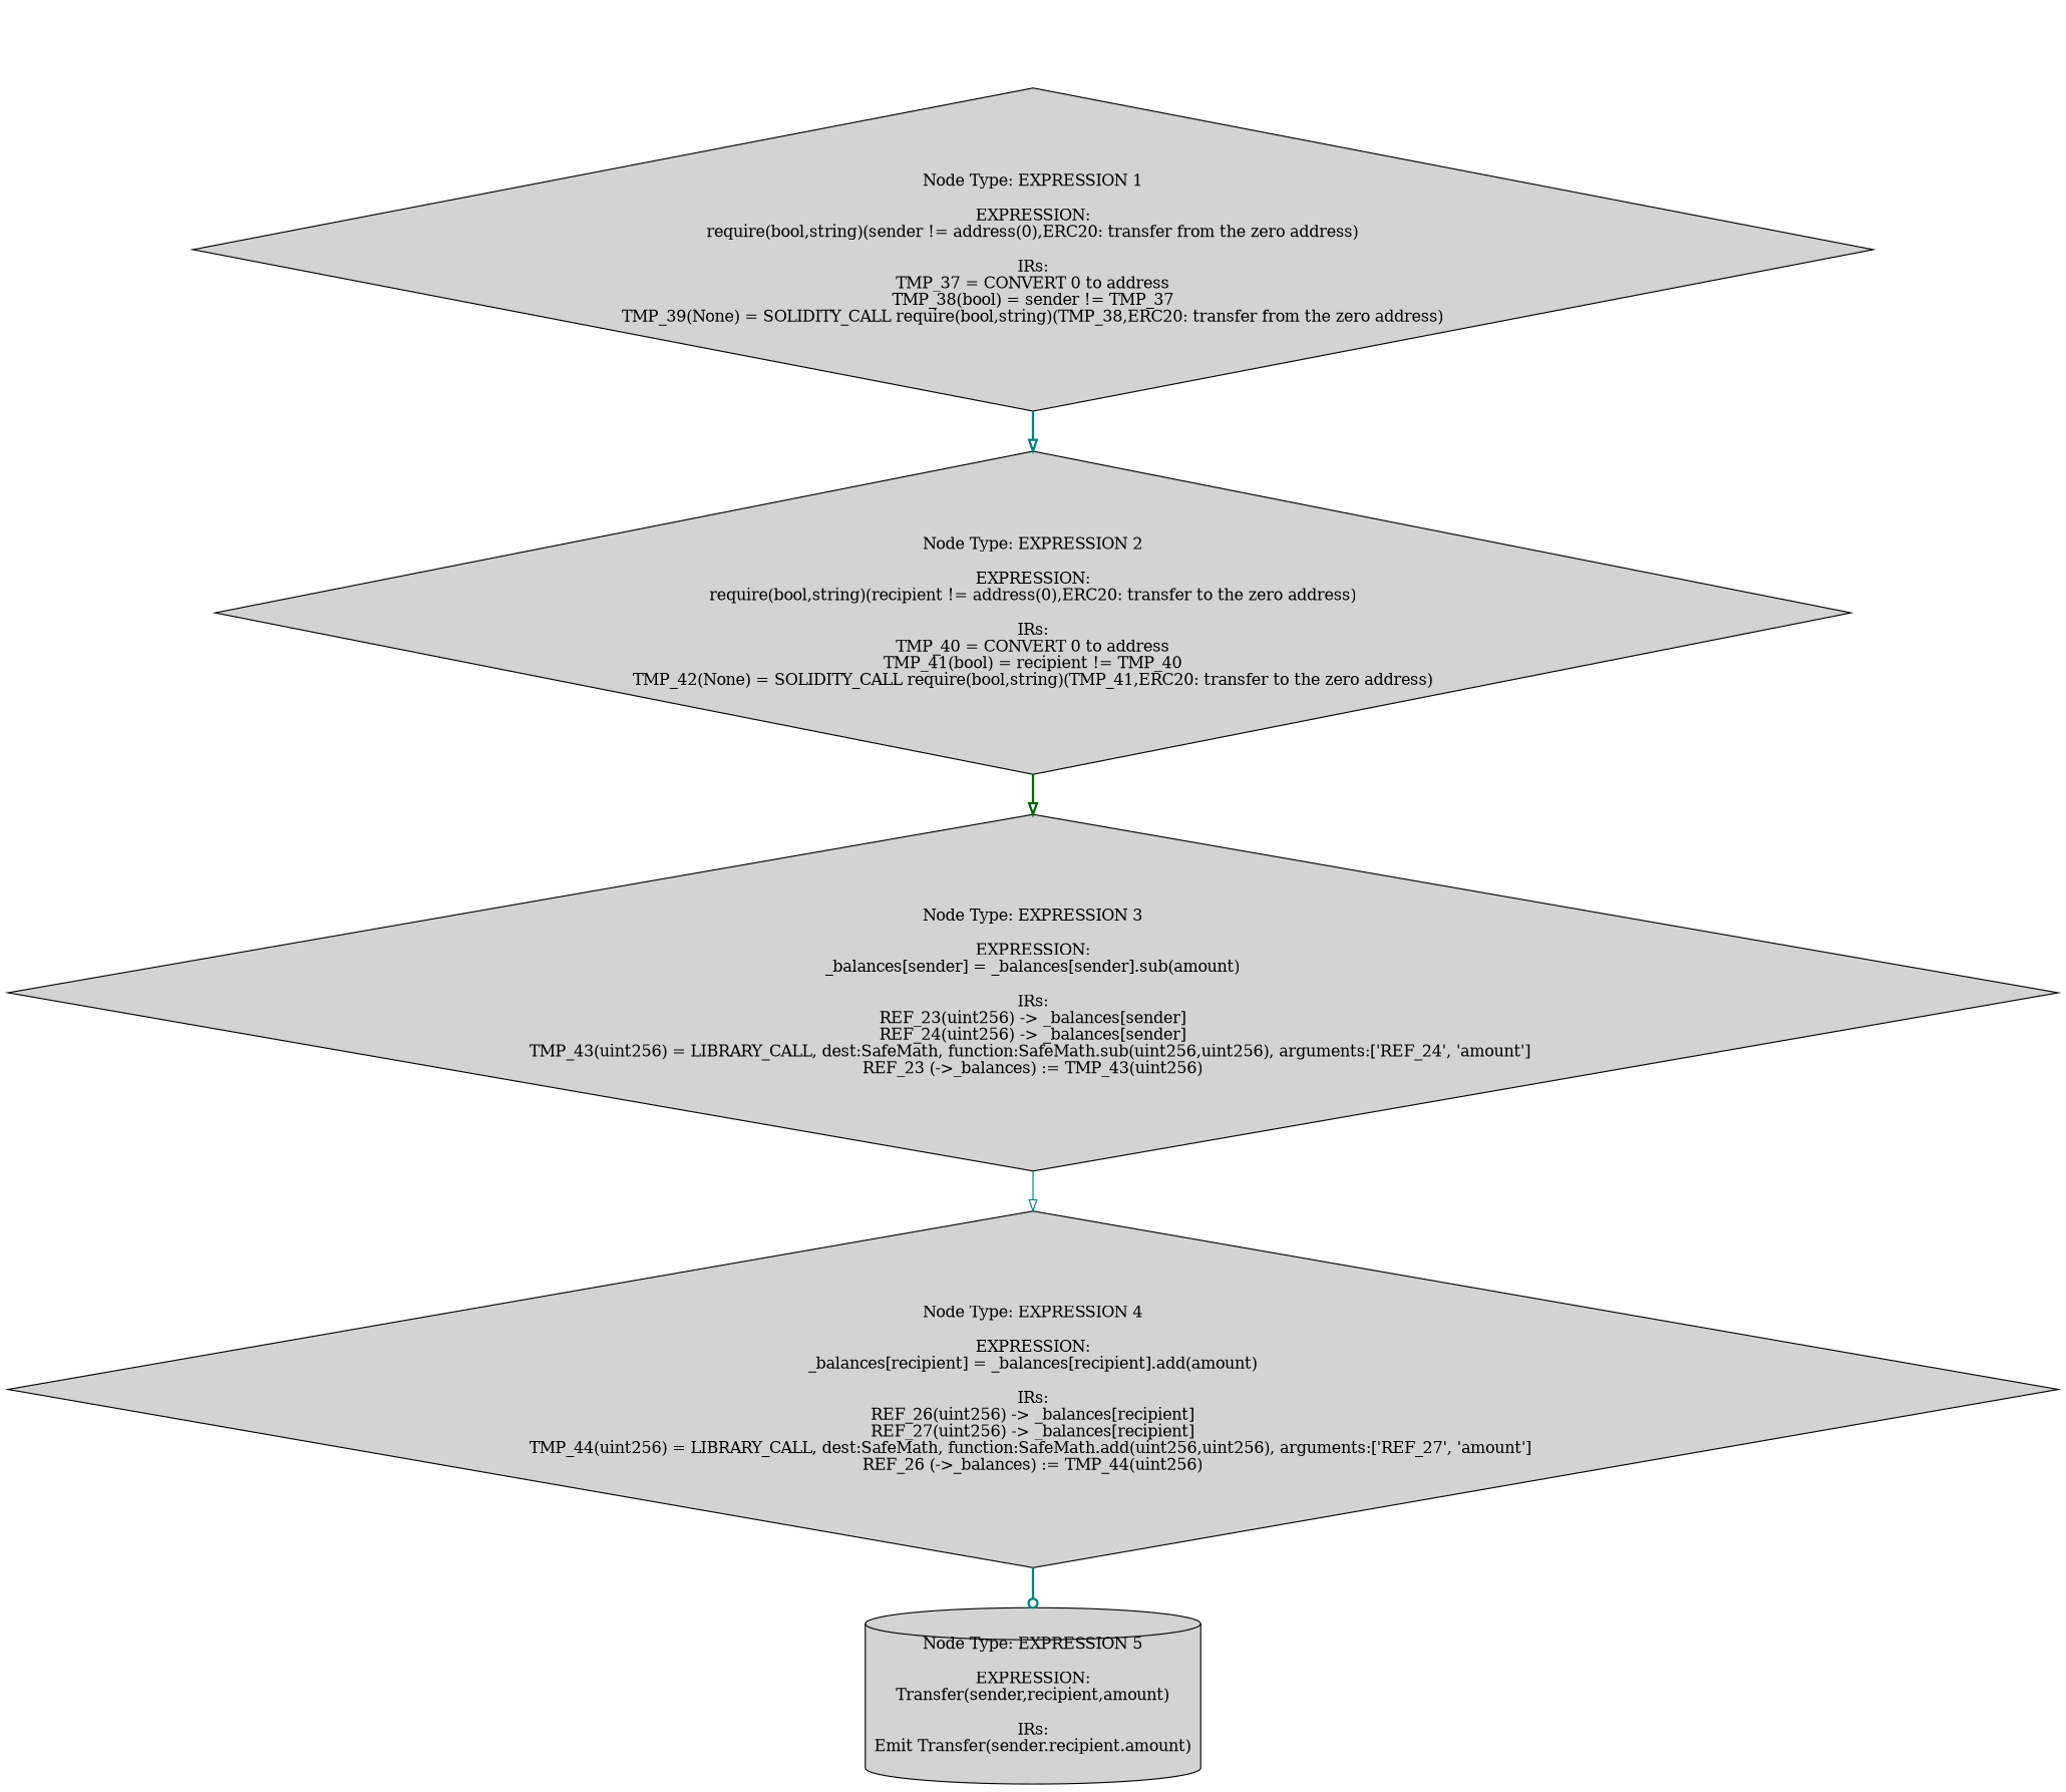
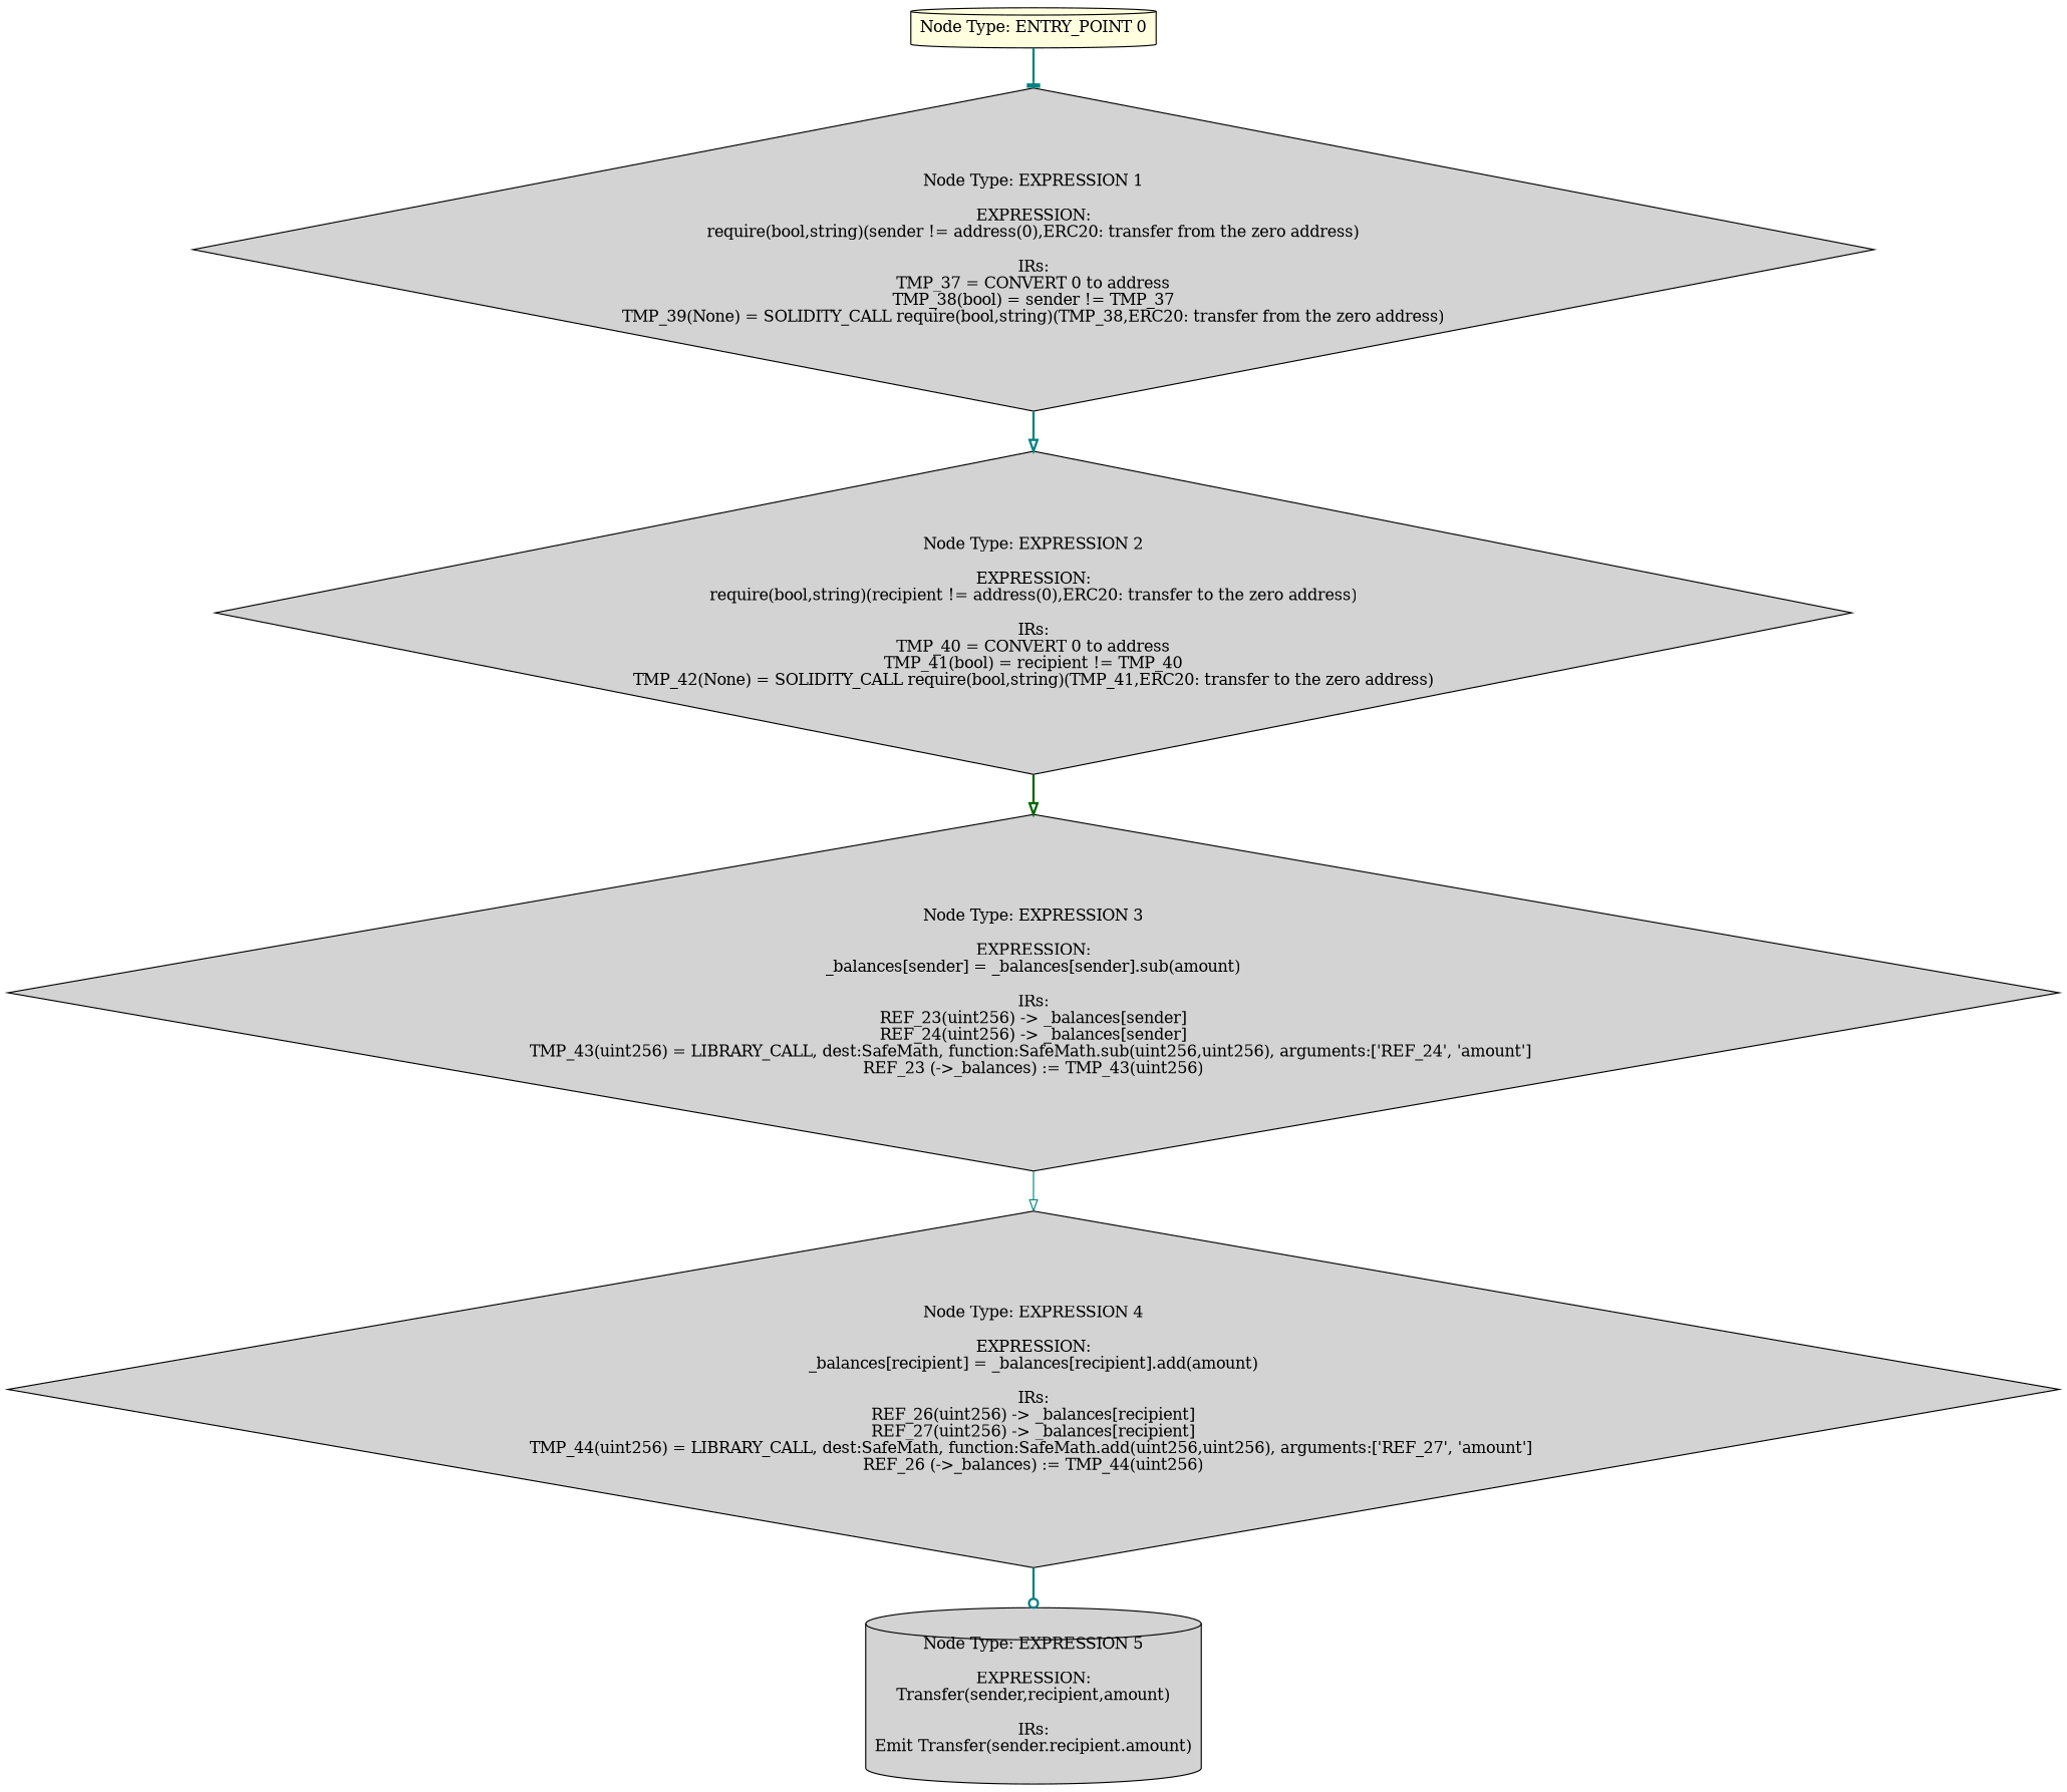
  digraph {
    node [style=filled fillcolor=lightgrey shape=diamond]
    edge [color=teal style=bold arrowhead=onormal]
+   n1 [label="Node Type: ENTRY_POINT 0\n" fillcolor=lightyellow shape=cylinder]
    n2 [label="Node Type: EXPRESSION 1\n\nEXPRESSION:\nrequire(bool,string)(sender != address(0),ERC20: transfer from the zero address)\n\nIRs:\nTMP_37 = CONVERT 0 to address\nTMP_38(bool) = sender != TMP_37\nTMP_39(None) = SOLIDITY_CALL require(bool,string)(TMP_38,ERC20: transfer from the zero address)"]
    n3 [label="Node Type: EXPRESSION 2\n\nEXPRESSION:\nrequire(bool,string)(recipient != address(0),ERC20: transfer to the zero address)\n\nIRs:\nTMP_40 = CONVERT 0 to address\nTMP_41(bool) = recipient != TMP_40\nTMP_42(None) = SOLIDITY_CALL require(bool,string)(TMP_41,ERC20: transfer to the zero address)"]
    n4 [label="Node Type: EXPRESSION 3\n\nEXPRESSION:\n_balances[sender] = _balances[sender].sub(amount)\n\nIRs:\nREF_23(uint256) -> _balances[sender]\nREF_24(uint256) -> _balances[sender]\nTMP_43(uint256) = LIBRARY_CALL, dest:SafeMath, function:SafeMath.sub(uint256,uint256), arguments:['REF_24', 'amount'] \nREF_23 (->_balances) := TMP_43(uint256)"]
    n5 [label="Node Type: EXPRESSION 4\n\nEXPRESSION:\n_balances[recipient] = _balances[recipient].add(amount)\n\nIRs:\nREF_26(uint256) -> _balances[recipient]\nREF_27(uint256) -> _balances[recipient]\nTMP_44(uint256) = LIBRARY_CALL, dest:SafeMath, function:SafeMath.add(uint256,uint256), arguments:['REF_27', 'amount'] \nREF_26 (->_balances) := TMP_44(uint256)"]
    n6 [label="Node Type: EXPRESSION 5\n\nEXPRESSION:\nTransfer(sender,recipient,amount)\n\nIRs:\nEmit Transfer(sender.recipient.amount)" shape=cylinder]
+   n1 -> n2 [arrowhead=tee]
    n2 -> n3
    n3 -> n4 [color=darkgreen]
    n4 -> n5 [style=solid]
    n5 -> n6 [arrowhead=odot]
  }
